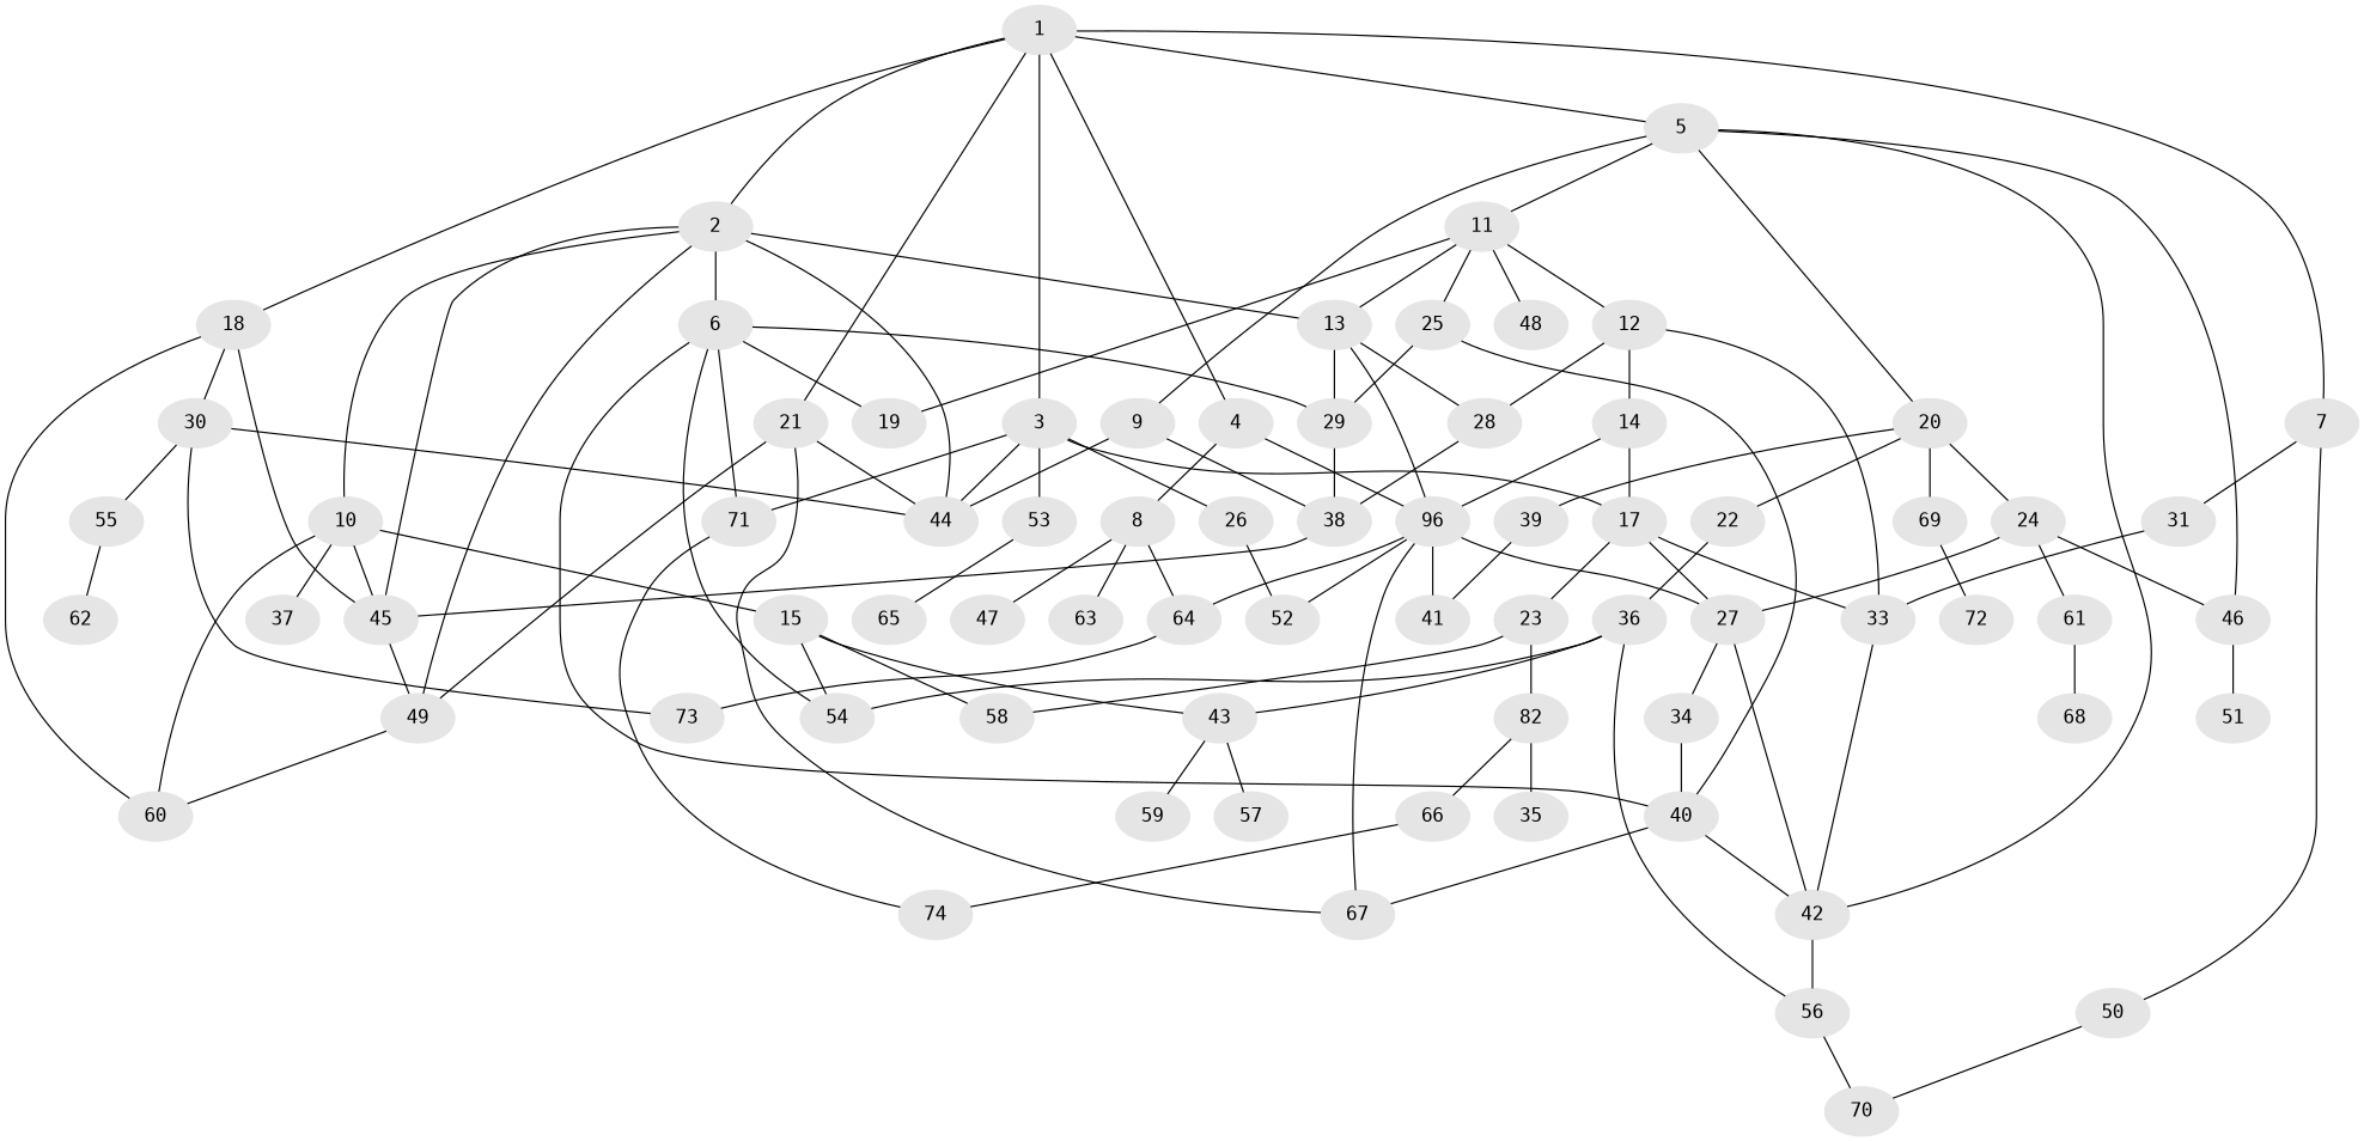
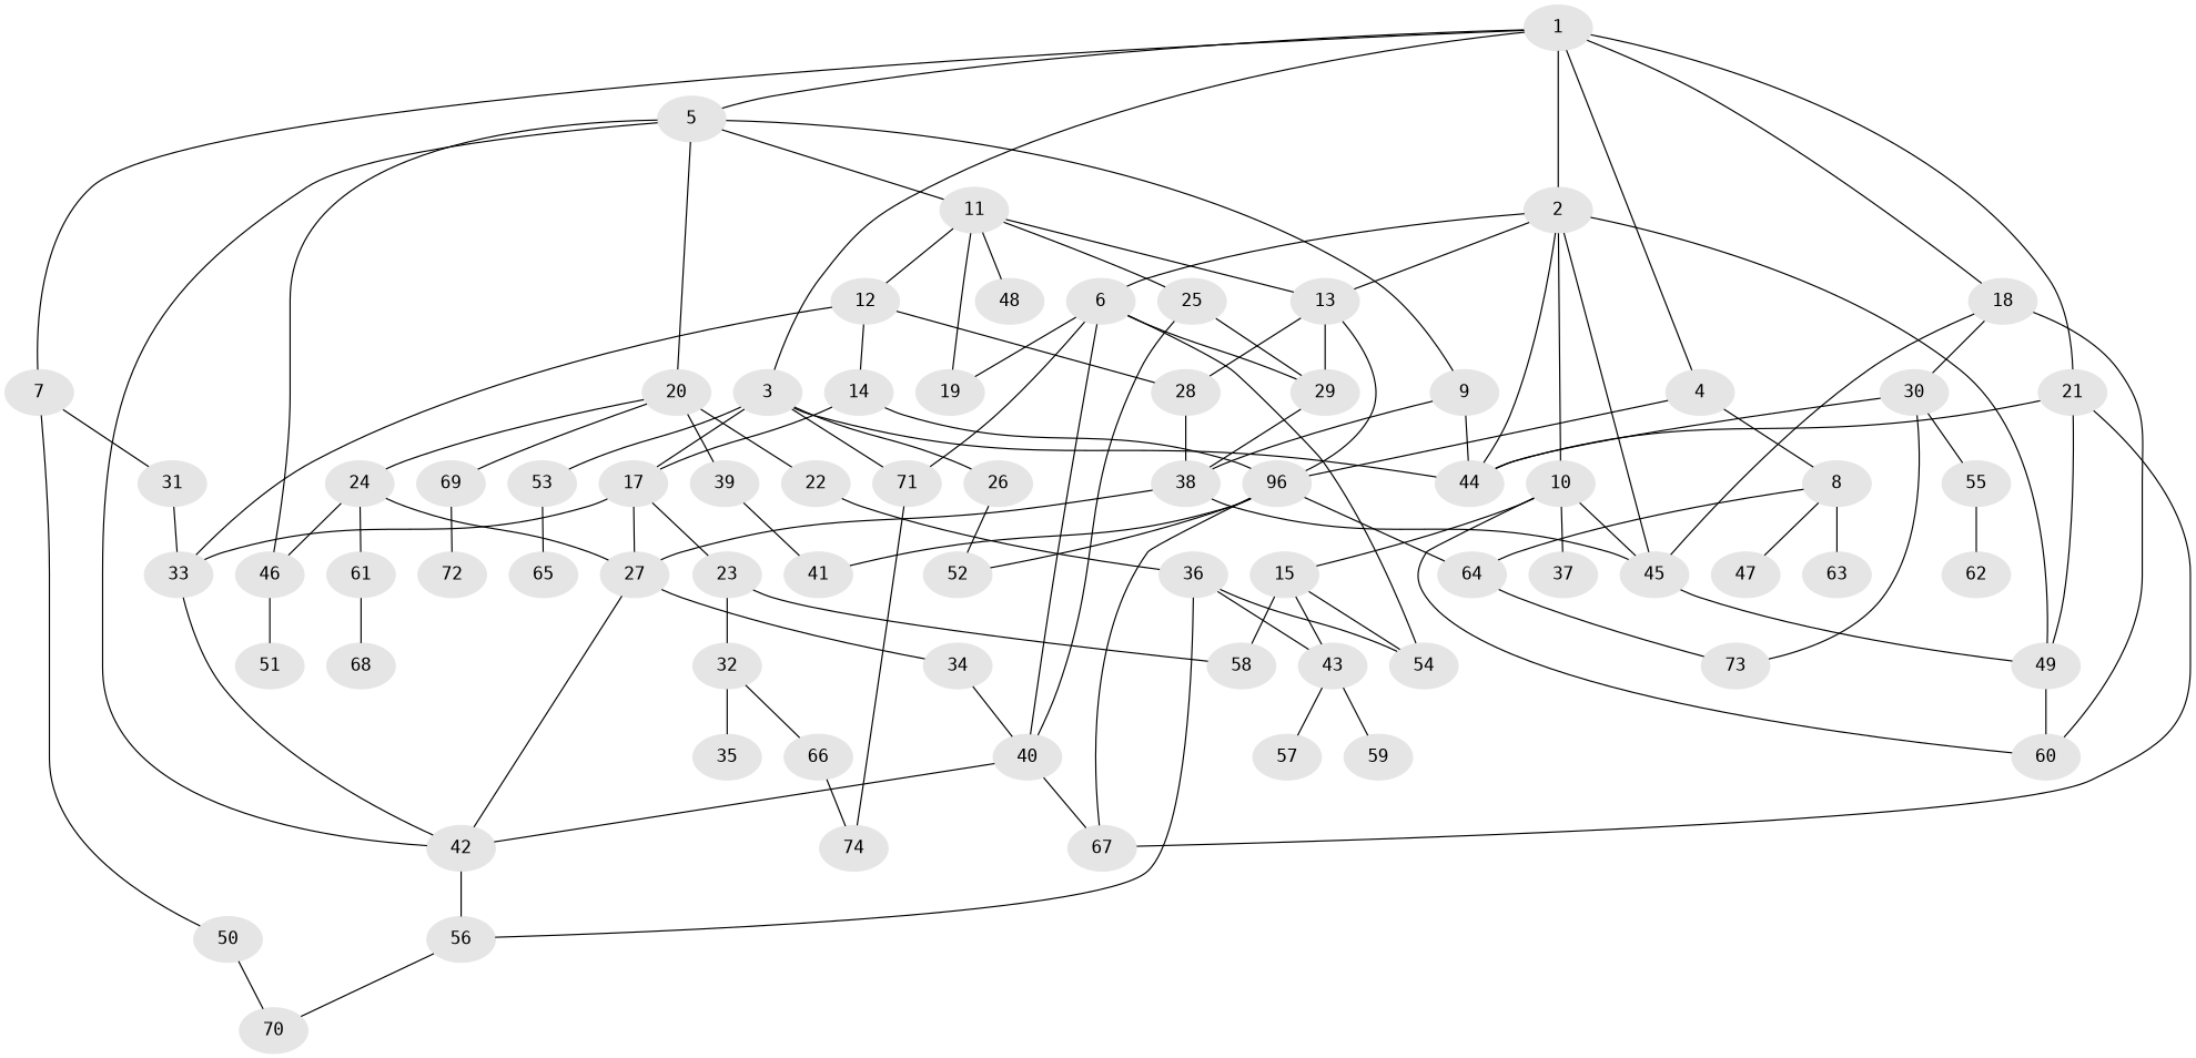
  graph {
    fontname="DejaVu Sans Mono"
    node [color=gray90 fontname="DejaVu Sans Mono" style=filled]
    edge [fontname="DejaVu Sans Mono" weight=1.0]
    1
    2
    3
    4
    5
    7
    18
    21
    6
    10
    13
    44
    45
    49
    17
    26
    53
    71
    8
    n20 [label=96]
    9
    11
    20
    42
    46
    31
    50
    60
    30
    67
    19
    29
    40
    54
    15
    37
    28
    33
    27
    23
    52
    65
    74
    47
    63
    64
    41
    38
    12
    25
    48
    22
    24
    39
    69
    56
    51
    70
    73
    43
    58
    14
    57
    59
    34
-   32 [label=82]
+   32
    55
    36
    61
    72
    35
    66
    68
    62
    1 -- 2
    1 -- 3
    1 -- 4
    1 -- 5
    1 -- 7
    1 -- 18
    1 -- 21
    2 -- 6
    2 -- 10
    2 -- 13
    2 -- 44
    2 -- 45
    2 -- 49
    3 -- 44
    3 -- 17
    3 -- 26
    3 -- 53
    3 -- 71
    4 -- 8
    4 -- n20
    5 -- 9
    5 -- 11
    5 -- 20
    5 -- 42
    5 -- 46
    7 -- 31
    7 -- 50
    18 -- 45
    18 -- 60
    18 -- 30
    21 -- 44
    21 -- 49
    21 -- 67
    6 -- 71
    6 -- 19
    6 -- 29
    6 -- 40
    6 -- 54
    10 -- 45
    10 -- 60
    10 -- 15
    10 -- 37
    13 -- n20
    13 -- 29
    13 -- 28
    45 -- 49
    49 -- 60
    17 -- 33
    17 -- 27
    17 -- 23
    26 -- 52
    53 -- 65
    71 -- 74
    8 -- 47
    8 -- 63
    8 -- 64
    n20 -- 67
-   n20 -- 27
+   38 -- 27
    n20 -- 52
    n20 -- 64 [weight=2.0]
    n20 -- 41 [weight=5.0]
    9 -- 44
    9 -- 38
    11 -- 13
    11 -- 19
    11 -- 12
    11 -- 25
    11 -- 48
    20 -- 22
    20 -- 24
    20 -- 39
    20 -- 69
    42 -- 56
    46 -- 51
    31 -- 33
    50 -- 70
    30 -- 44
    30 -- 73
    30 -- 55
    29 -- 38
    40 -- 42
    40 -- 67
    15 -- 54
    15 -- 43
    15 -- 58
    28 -- 38
    33 -- 42
    27 -- 42
    27 -- 34
    23 -- 58
    23 -- 32
    64 -- 73
    38 -- 45
    12 -- 28
    12 -- 33
    12 -- 14
    25 -- 29
    25 -- 40
    22 -- 36
    24 -- 46
    24 -- 27
    24 -- 61
    39 -- 41
    69 -- 72
    56 -- 70
    43 -- 57
    43 -- 59
    14 -- 17
    14 -- n20
    34 -- 40
    32 -- 35
    32 -- 66
    55 -- 62
    36 -- 54
    36 -- 56
    36 -- 43
    61 -- 68
    66 -- 74
  }
